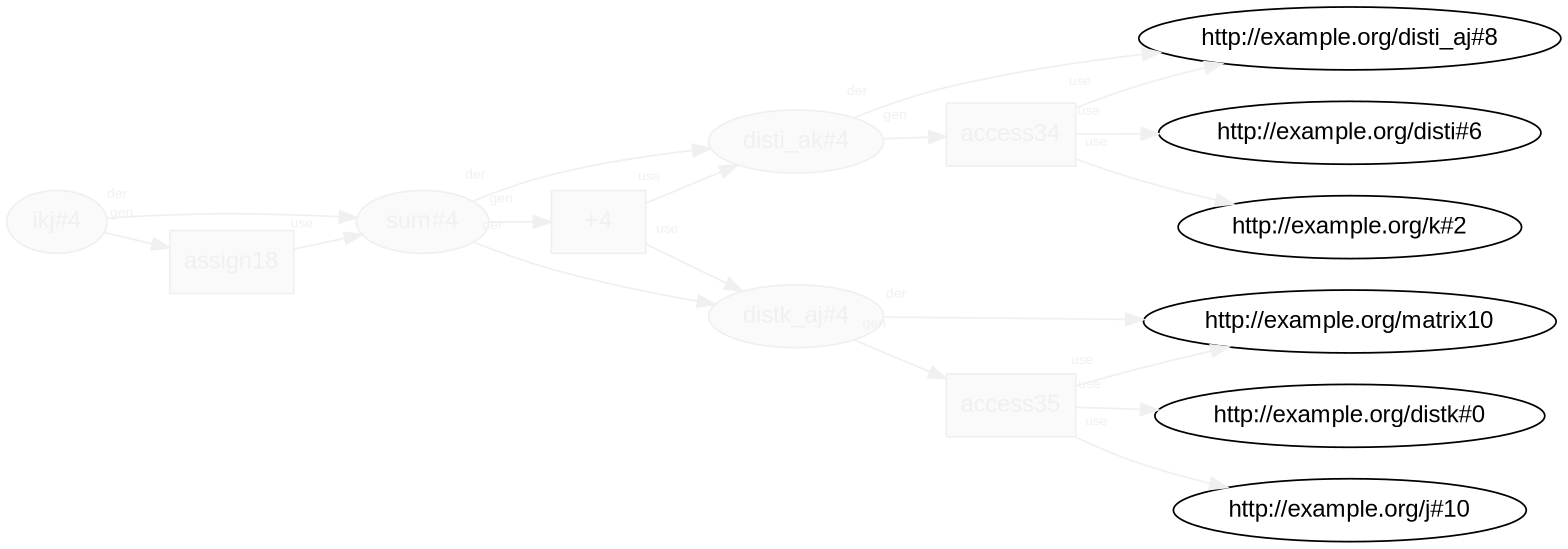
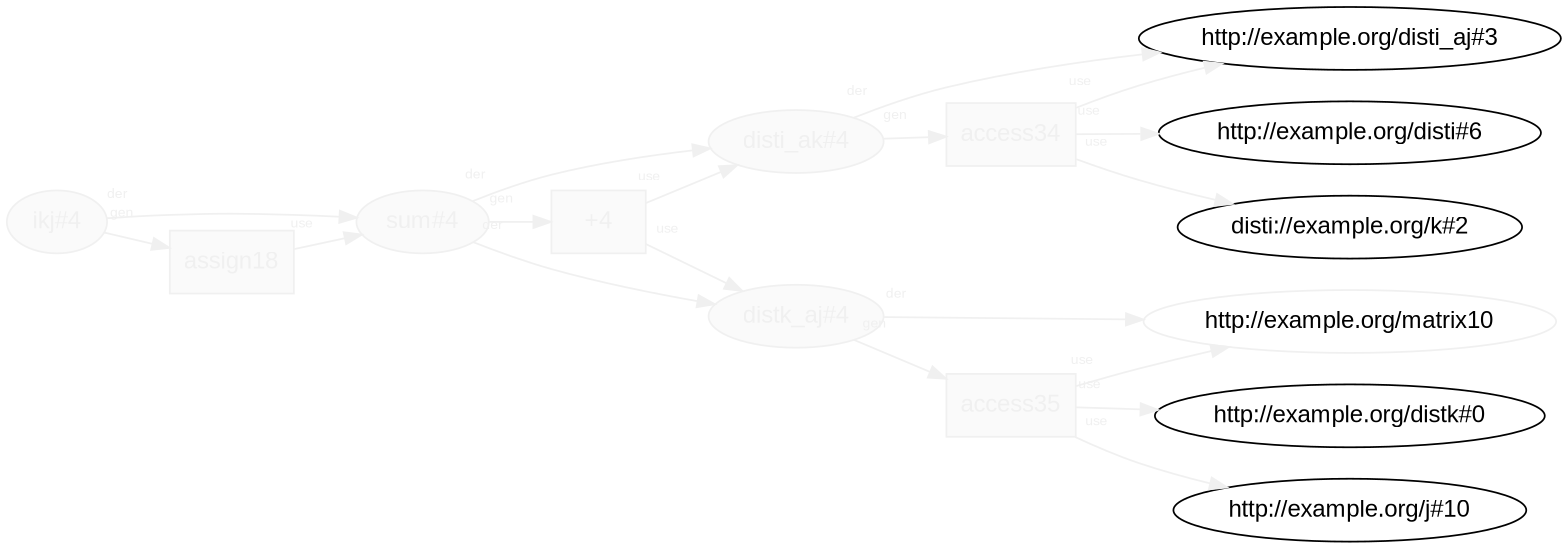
  digraph {
    fontname="Liberation Sans"
    rankdir=LR
    node [color="#F0F0F0" fillcolor="#FAFAFA" fontcolor="#F0F0F0" fontname="Liberation Sans" hide=true style=filled]
    edge [color="#F0F0F0" fontcolor="#F0F0F0" fontname="Liberation Sans" hide=true labelangle=60.0 labeldistance=1.5 labelfontsize=8 rotation=20 taillabel=use]
    n1 [label="disti_ak#4"]
    n2 [label=access34 shape=polygon sides=4]
-   "http://example.org/disti_aj#3" [label="http://example.org/disti_aj#8" color="" fillcolor="" fontcolor="" hide="" style=""]
+   "http://example.org/disti_aj#3" [color="" fillcolor="" fontcolor="" hide="" style=""]
    "http://example.org/disti#6" [color="" fillcolor="" fontcolor="" hide="" style=""]
-   "http://example.org/k#2" [color="" fillcolor="" fontcolor="" hide="" style=""]
+   "http://example.org/k#2" [label="disti://example.org/k#2" color="" fillcolor="" fontcolor="" hide="" style=""]
    n6 [label="distk_aj#4"]
    n7 [label=access35 shape=polygon sides=4]
-   "http://example.org/matrix10" [color="" fillcolor="" fontcolor="" hide="" style=""]
+   "http://example.org/matrix10" [fillcolor="" fontcolor="" hide="" style=""]
    n9 [label="http://example.org/distk#0" color="" fillcolor="" fontcolor="" hide="" style=""]
    "http://example.org/j#10" [color="" fillcolor="" fontcolor="" hide="" style=""]
    n11 [label="sum#4"]
    n12 [label="+4" shape=polygon sides=4]
    n13 [label="ikj#4"]
    n14 [label=assign18 shape=polygon sides=4]
    n1 -> n2 [taillabel=gen]
    n1 -> "http://example.org/disti_aj#3" [taillabel=der]
    n2 -> "http://example.org/disti_aj#3"
    n2 -> "http://example.org/disti#6"
    n2 -> "http://example.org/k#2"
    n6 -> n7 [taillabel=gen]
    n6 -> "http://example.org/matrix10" [taillabel=der]
    n7 -> "http://example.org/matrix10"
    n7 -> n9
    n7 -> "http://example.org/j#10"
    n11 -> n1 [taillabel=der]
    n11 -> n6 [taillabel=der]
    n11 -> n12 [taillabel=gen]
    n12 -> n1
    n12 -> n6
    n13 -> n11 [taillabel=der]
    n13 -> n14 [taillabel=gen]
    n14 -> n11
  }
